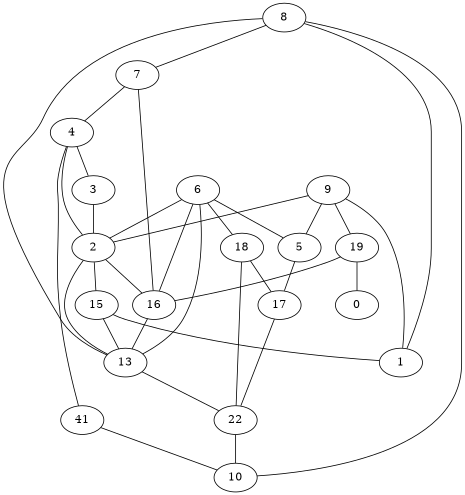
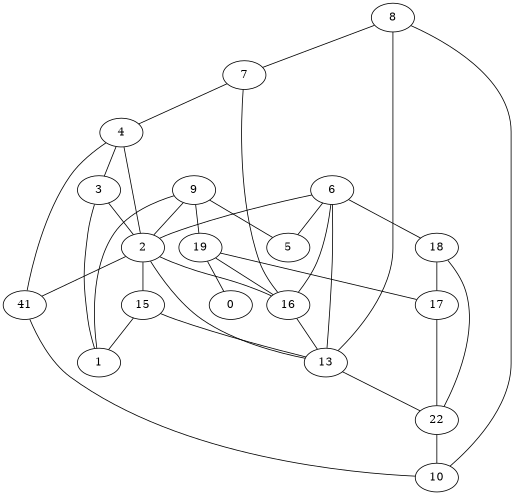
  digraph {
    edge [color=black dir=none]
    0
    n2 [label=41]
    10
    5
    17
    n6 [label=22]
    9
    2
    19
    1
    18
    16
    15
    13
    6
    8
    7
    4
    3
    subgraph sub_1 {
      0
      n2
      10
      5
      17
      n6
      9
      2
      19
      1
      18
      16
      15
      13
      6
      8
      7
      4
      3
    }
    n2 -> 10
-   5 -> 17
+   19 -> 17
    17 -> n6
    n6 -> 10
    9 -> 5
    9 -> 2
    9 -> 19
    9 -> 1
+   2 -> n2
    2 -> 16
    2 -> 15
    2 -> 13
    19 -> 0
    19 -> 16
    18 -> 17
    18 -> n6
    16 -> 13
    15 -> 1
    15 -> 13
    13 -> n6
    6 -> 5
    6 -> 2
    6 -> 18
    6 -> 16
    6 -> 13
    8 -> 10
-   8 -> 1
+   3 -> 1
    8 -> 13
    8 -> 7
    7 -> 16
    7 -> 4
    4 -> n2
    4 -> 2
    4 -> 3
    3 -> 2
  }
